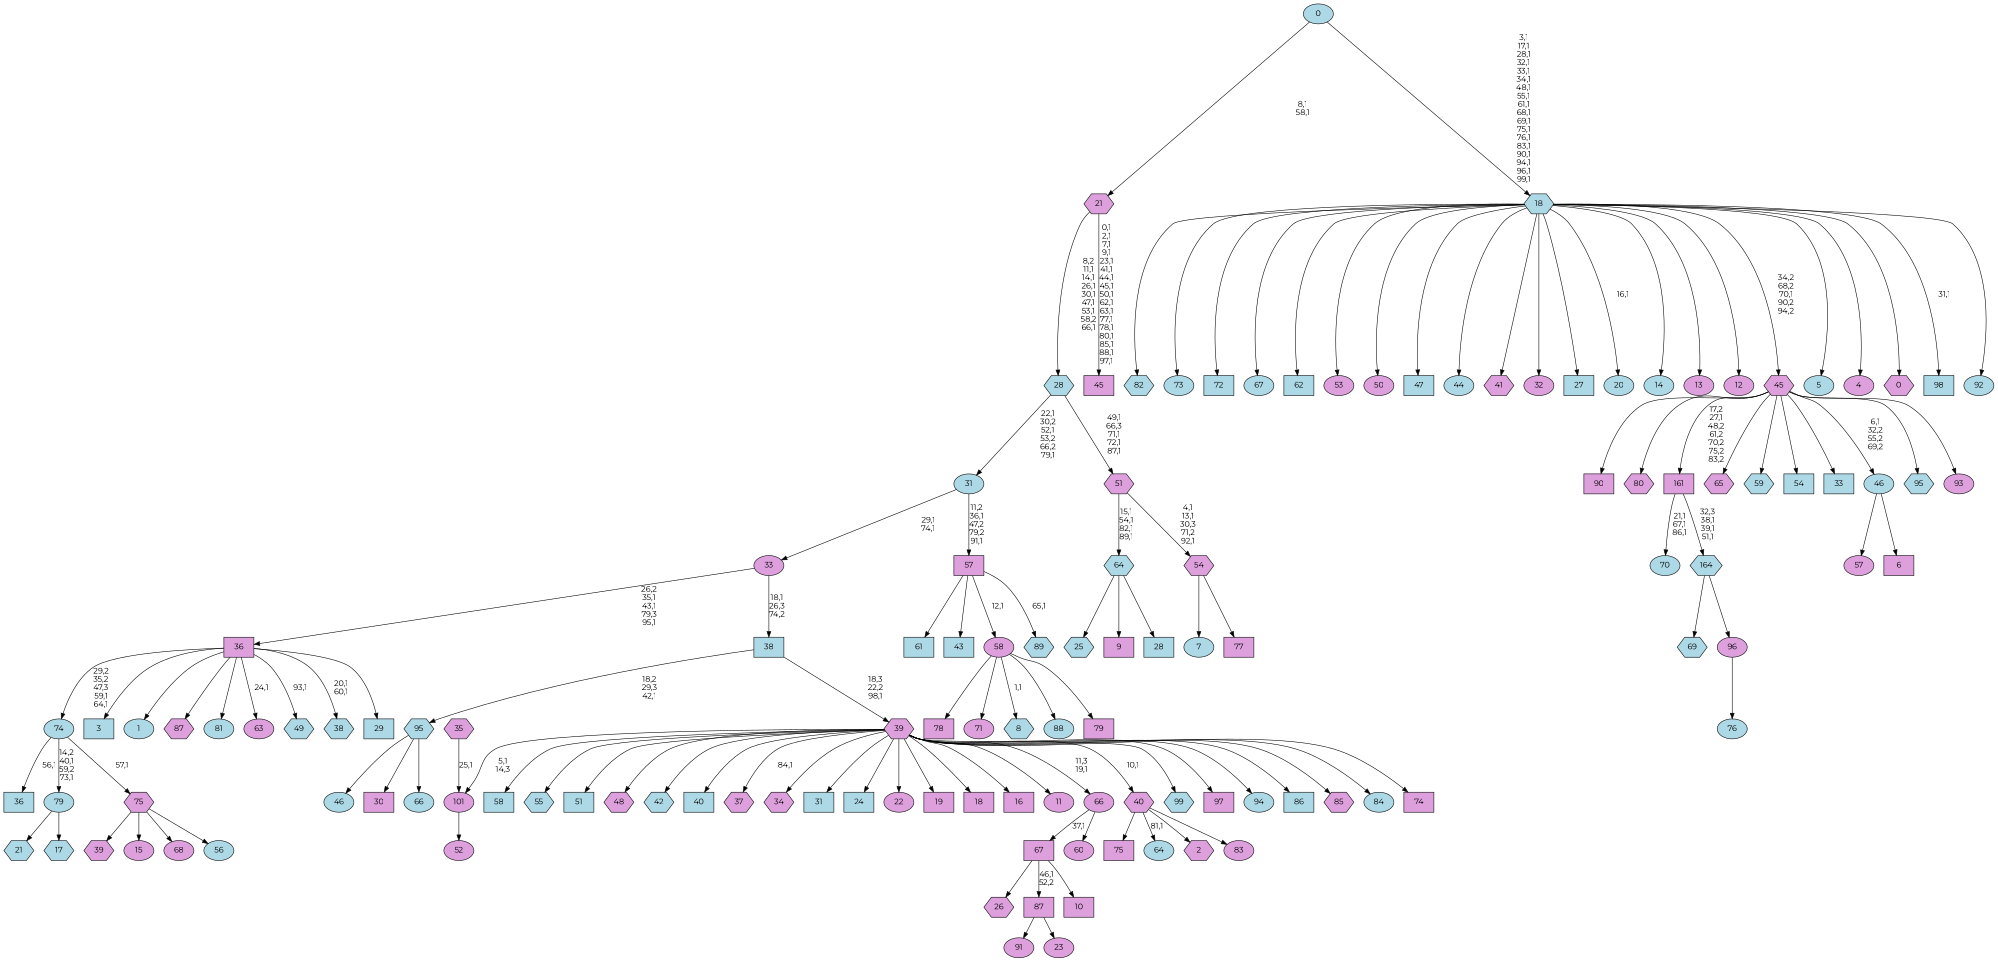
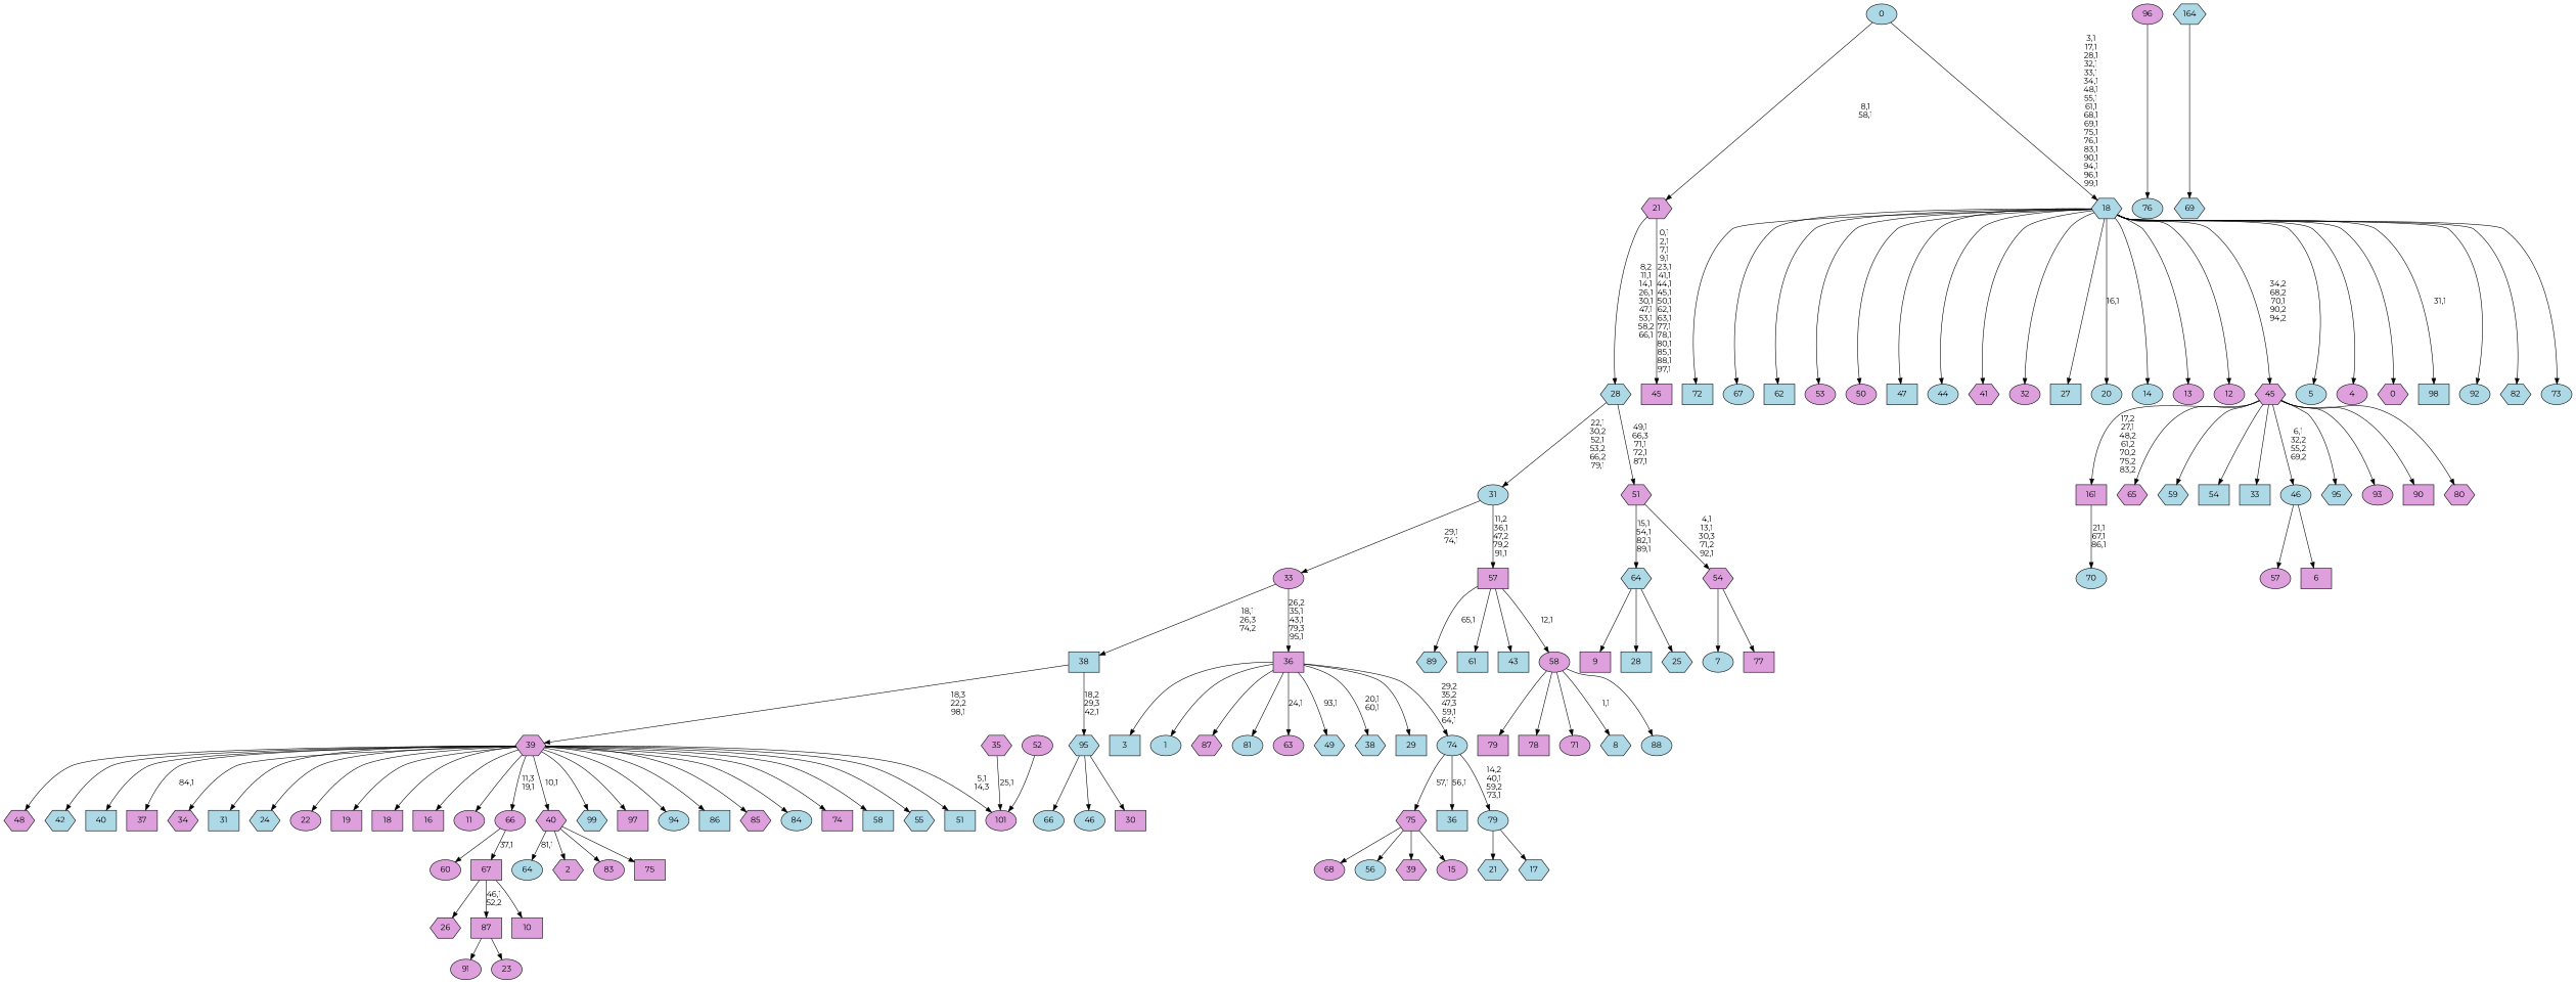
  digraph {
    fontname=Montserrat
    node [fillcolor=plum fontname=Montserrat shape=ellipse style=filled]
    edge [fontname=Montserrat]
    n1 [fillcolor=lightblue label=99 shape=hexagon]
    n2 [fillcolor=lightblue label=98 shape=box]
    n3 [label=97 shape=box]
    n4 [label=96]
    n5 [fillcolor=lightblue label=76]
    n6 [fillcolor=lightblue label=95 shape=hexagon]
    n7 [fillcolor=lightblue label=94]
    n8 [label=93]
    n9 [fillcolor=lightblue label=92]
    n10 [label=91]
    n11 [label=90 shape=box]
    n12 [fillcolor=lightblue label=89 shape=hexagon]
    n13 [fillcolor=lightblue label=88]
    n14 [label=87 shape=hexagon]
    n15 [fillcolor=lightblue label=86 shape=box]
    n16 [label=85 shape=hexagon]
    n17 [fillcolor=lightblue label=84]
    n18 [label=83]
    n19 [fillcolor=lightblue label=82 shape=hexagon]
    n20 [fillcolor=lightblue label=81]
    n21 [label=80 shape=hexagon]
    n22 [label=79 shape=box]
    n23 [label=78 shape=box]
    n24 [label=77 shape=box]
    n25 [label=75 shape=box]
    n26 [label=74 shape=box]
    n27 [fillcolor=lightblue label=73]
    n28 [fillcolor=lightblue label=72 shape=box]
    n29 [label=71]
    n30 [fillcolor=lightblue label=70]
    n31 [fillcolor=lightblue label=69 shape=hexagon]
    164 [fillcolor=lightblue shape=hexagon]
    161 [shape=box]
    n34 [label=68]
    n35 [fillcolor=lightblue label=67]
    n36 [fillcolor=lightblue label=66]
    n37 [label=65 shape=hexagon]
    n38 [fillcolor=lightblue label=64]
    n39 [label=63]
    n40 [fillcolor=lightblue label=62 shape=box]
    n41 [fillcolor=lightblue label=61 shape=box]
    n42 [label=60]
    n43 [fillcolor=lightblue label=59 shape=hexagon]
    n44 [fillcolor=lightblue label=58 shape=box]
    n45 [label=57]
    n46 [fillcolor=lightblue label=56]
    n47 [fillcolor=lightblue label=55 shape=hexagon]
    n48 [fillcolor=lightblue label=54 shape=box]
    n49 [label=53]
    n50 [label=52]
    n51 [fillcolor=lightblue label=51 shape=box]
    n52 [label=50]
    n53 [fillcolor=lightblue label=49 shape=hexagon]
    n54 [label=48 shape=hexagon]
    n55 [fillcolor=lightblue label=47 shape=box]
    n56 [fillcolor=lightblue label=46]
    n57 [label=45 shape=box]
    n58 [fillcolor=lightblue label=44]
    n59 [fillcolor=lightblue label=43 shape=box]
    n60 [fillcolor=lightblue label=42 shape=hexagon]
    n61 [label=41 shape=hexagon]
    n62 [fillcolor=lightblue label=40 shape=box]
    n63 [label=39 shape=hexagon]
    n64 [fillcolor=lightblue label=38 shape=hexagon]
-   n65 [label=37 shape=hexagon]
+   n65 [label=37 shape=box]
    n66 [fillcolor=lightblue label=36 shape=box]
    n67 [label=35 shape=hexagon]
    101
    n69 [label=34 shape=hexagon]
    n70 [fillcolor=lightblue label=33 shape=box]
    n71 [label=32]
    n72 [fillcolor=lightblue label=31 shape=box]
    n73 [label=30 shape=box]
    95 [fillcolor=lightblue shape=hexagon]
    n75 [fillcolor=lightblue label=29 shape=box]
    n76 [fillcolor=lightblue label=28 shape=box]
    n77 [fillcolor=lightblue label=27 shape=box]
    n78 [label=26 shape=hexagon]
    n79 [fillcolor=lightblue label=25 shape=hexagon]
-   n80 [fillcolor=lightblue label=24 shape=box]
+   n80 [fillcolor=lightblue label=24 shape=hexagon]
    n81 [label=23]
    87 [shape=box]
    n83 [label=22]
    n84 [fillcolor=lightblue label=21 shape=hexagon]
    n85 [fillcolor=lightblue label=20]
    n86 [label=19 shape=box]
    n87 [label=18 shape=box]
    n88 [fillcolor=lightblue label=17 shape=hexagon]
    79 [fillcolor=lightblue]
    n90 [label=16 shape=box]
    n91 [label=15]
    75 [shape=hexagon]
    74 [fillcolor=lightblue]
    n94 [fillcolor=lightblue label=14]
    n95 [label=13]
    n96 [label=12]
    n97 [label=11]
    n98 [label=10 shape=box]
    67 [shape=box]
    66
    n101 [label=9 shape=box]
    64 [fillcolor=lightblue shape=hexagon]
    n103 [fillcolor=lightblue label=8 shape=hexagon]
    58
    57 [shape=box]
    n106 [fillcolor=lightblue label=7]
    54 [shape=hexagon]
    51 [shape=hexagon]
    n109 [label=6 shape=box]
    46 [fillcolor=lightblue]
    45 [shape=hexagon]
    n112 [fillcolor=lightblue label=5]
    n113 [label=4]
    n114 [fillcolor=lightblue label=3 shape=box]
    n115 [label=2 shape=hexagon]
    40 [shape=hexagon]
    39 [shape=hexagon]
    38 [fillcolor=lightblue shape=box]
    n119 [fillcolor=lightblue label=1]
    36 [shape=box]
    33
    31 [fillcolor=lightblue]
    28 [fillcolor=lightblue shape=hexagon]
    21 [shape=hexagon]
    n125 [label=0 shape=hexagon]
    18 [fillcolor=lightblue shape=hexagon]
    0 [fillcolor=lightblue]
    n4 -> n5
-   164 -> n4
    164 -> n31
    161 -> n30 [label="21,1\n67,1\n86,1"]
-   161 -> 164 [label="32,3\n38,1\n39,1\n51,1"]
    n67 -> 101 [label="25,1"]
-   101 -> n50
+   n50 -> 101
    95 -> n36
    95 -> n56
    95 -> n73
    87 -> n10
    87 -> n81
    79 -> n84
    79 -> n88
    75 -> n34
    75 -> n46
    75 -> n63
    75 -> n91
    74 -> n66 [label="56,1"]
    74 -> 79 [label="14,2\n40,1\n59,2\n73,1"]
    74 -> 75 [label="57,1"]
    67 -> n78
    67 -> 87 [label="46,1\n52,2"]
    67 -> n98
    66 -> n42
    66 -> 67 [label="37,1"]
    64 -> n76
    64 -> n79
    64 -> n101
    58 -> n13
    58 -> n22
    58 -> n23
    58 -> n29
    58 -> n103 [label="1,1"]
    57 -> n12 [label="65,1"]
    57 -> n41
    57 -> n59
    57 -> 58 [label="12,1"]
    54 -> n24
    54 -> n106
    51 -> 64 [label="15,1\n54,1\n82,1\n89,1"]
    51 -> 54 [label="4,1\n13,1\n30,3\n71,2\n92,1"]
    46 -> n45
    46 -> n109
    45 -> n6
    45 -> n8
    45 -> n11
    45 -> n21
    45 -> 161 [label="17,2\n27,1\n48,2\n61,2\n70,2\n75,2\n83,2"]
    45 -> n37
    45 -> n43
    45 -> n48
    45 -> n70
    45 -> 46 [label="6,1\n32,2\n55,2\n69,2"]
    40 -> n18
    40 -> n25
    40 -> n38 [label="81,1"]
    40 -> n115
    39 -> n1
    39 -> n3
    39 -> n7
    39 -> n15
    39 -> n16
    39 -> n17
    39 -> n26
    39 -> n44
    39 -> n47
    39 -> n51
    39 -> n54
    39 -> n60
    39 -> n62
    39 -> n65 [label="84,1"]
    39 -> 101 [label="5,1\n14,3"]
    39 -> n69
    39 -> n72
    39 -> n80
    39 -> n83
    39 -> n86
    39 -> n87
    39 -> n90
    39 -> n97
    39 -> 66 [label="11,3\n19,1"]
    39 -> 40 [label="10,1"]
    38 -> 95 [label="18,2\n29,3\n42,1"]
    38 -> 39 [label="18,3\n22,2\n98,1"]
    36 -> n14
    36 -> n20
    36 -> n39 [label="24,1"]
    36 -> n53 [label="93,1"]
    36 -> n64 [label="20,1\n60,1"]
    36 -> n75
    36 -> 74 [label="29,2\n35,2\n47,3\n59,1\n64,1"]
    36 -> n114
    36 -> n119
    33 -> 38 [label="18,1\n26,3\n74,2"]
    33 -> 36 [label="26,2\n35,1\n43,1\n79,3\n95,1"]
    31 -> 57 [label="11,2\n36,1\n47,2\n79,2\n91,1"]
    31 -> 33 [label="29,1\n74,1"]
    28 -> 51 [label="49,1\n66,3\n71,1\n72,1\n87,1"]
    28 -> 31 [label="22,1\n30,2\n52,1\n53,2\n66,2\n79,1"]
    21 -> n57 [label="0,1\n2,1\n7,1\n9,1\n23,1\n41,1\n44,1\n45,1\n50,1\n62,1\n63,1\n77,1\n78,1\n80,1\n85,1\n88,1\n97,1"]
    21 -> 28 [label="8,2\n11,1\n14,1\n26,1\n30,1\n47,1\n53,1\n58,2\n66,1"]
    18 -> n2 [label="31,1"]
    18 -> n9
    18 -> n19
    18 -> n27
    18 -> n28
    18 -> n35
    18 -> n40
    18 -> n49
    18 -> n52
    18 -> n55
    18 -> n58
    18 -> n61
    18 -> n71
    18 -> n77
    18 -> n85 [label="16,1"]
    18 -> n94
    18 -> n95
    18 -> n96
    18 -> 45 [label="34,2\n68,2\n70,1\n90,2\n94,2"]
    18 -> n112
    18 -> n113
    18 -> n125
    0 -> 21 [label="8,1\n58,1"]
    0 -> 18 [label="3,1\n17,1\n28,1\n32,1\n33,1\n34,1\n48,1\n55,1\n61,1\n68,1\n69,1\n75,1\n76,1\n83,1\n90,1\n94,1\n96,1\n99,1"]
  }
